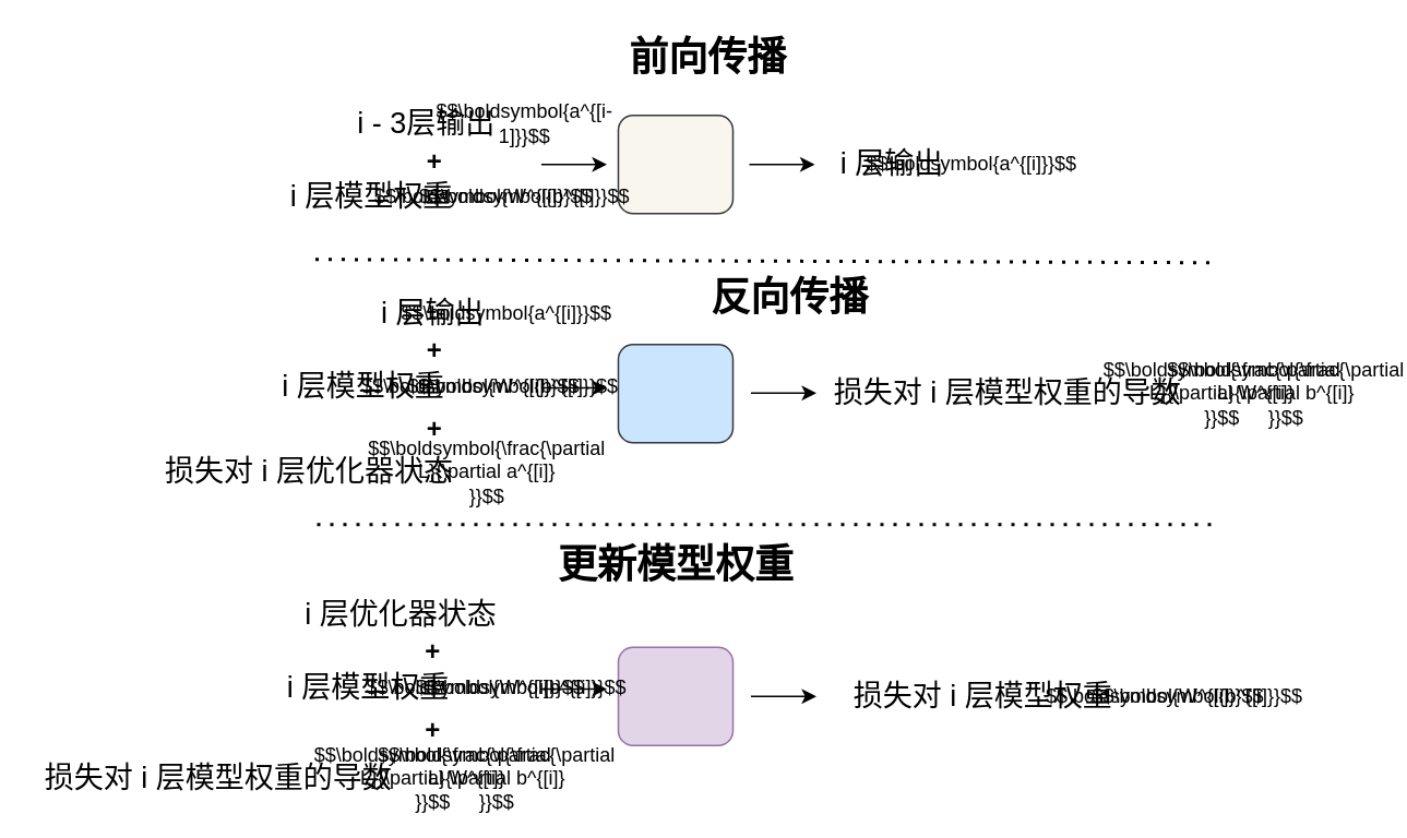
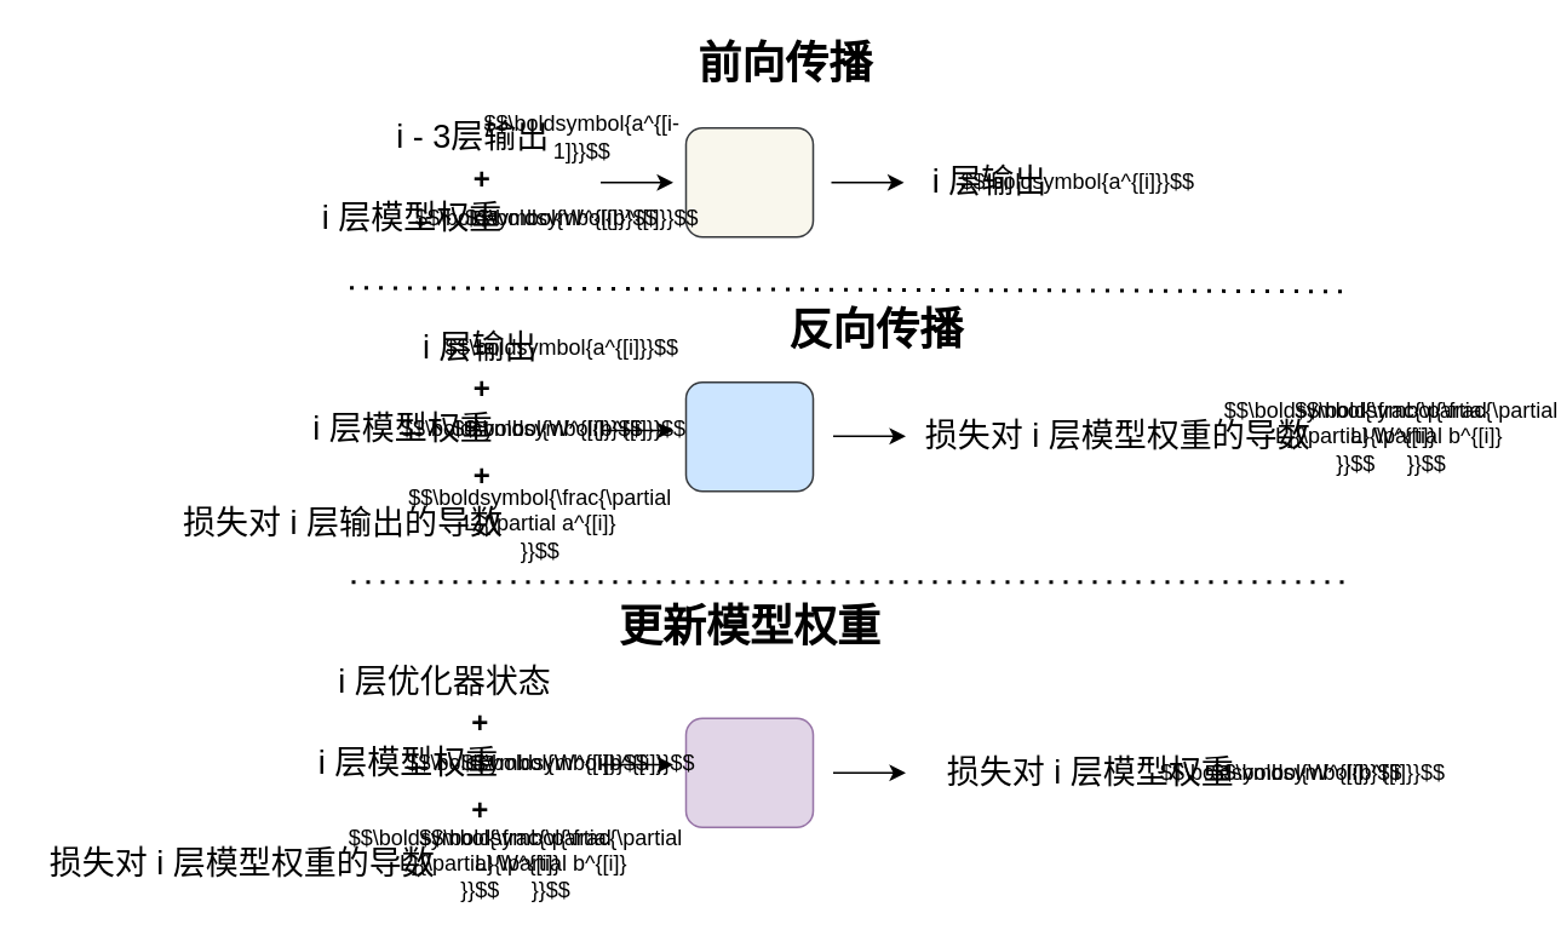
  <mxCell id="0" />
  <mxCell id="1" parent="0" />
  <mxCell id="2" value="&lt;b&gt;&lt;font style=&quot;font-size: 24px;&quot;&gt;前向传播&lt;/font&gt;&lt;/b&gt;" style="text;html=1;strokeColor=none;fillColor=none;align=center;verticalAlign=middle;whiteSpace=wrap;rounded=0;" parent="1" vertex="1"><mxGeometry x="382" y="20" width="100" height="30" as="geometry" /></mxCell>
  <mxCell id="3" value="" style="endArrow=classic;html=1;rounded=0;entryX=0;entryY=0.5;entryDx=0;entryDy=0;" parent="1" edge="1"><mxGeometry width="50" height="50" relative="1" as="geometry"><mxPoint x="330" y="100" as="sourcePoint" /><mxPoint x="370" y="100" as="targetPoint" /></mxGeometry></mxCell>
  <mxCell id="4" value="&lt;span style=&quot;font-size: 18px;&quot;&gt;i - 3层输出&lt;/span&gt;" style="text;html=1;strokeColor=none;fillColor=none;align=center;verticalAlign=middle;whiteSpace=wrap;rounded=0;fontStyle=0" parent="1" vertex="1"><mxGeometry x="212" y="60" width="96" height="30" as="geometry" /></mxCell>
  <mxCell id="5" value="" style="endArrow=classic;html=1;rounded=0;exitX=1;exitY=0.5;exitDx=0;exitDy=0;" parent="1" edge="1"><mxGeometry width="50" height="50" relative="1" as="geometry"><mxPoint x="457" y="100" as="sourcePoint" /><mxPoint x="497" y="100" as="targetPoint" /></mxGeometry></mxCell>
  <mxCell id="6" value="&lt;span style=&quot;font-size: 18px;&quot;&gt;i 层输出&lt;/span&gt;" style="text;html=1;strokeColor=none;fillColor=none;align=center;verticalAlign=middle;whiteSpace=wrap;rounded=0;fontStyle=0" parent="1" vertex="1"><mxGeometry x="508" y="85" width="73" height="30" as="geometry" /></mxCell>
  <mxCell id="7" value="&lt;b&gt;&lt;font style=&quot;font-size: 24px;&quot;&gt;反向传播&lt;/font&gt;&lt;/b&gt;" style="text;html=1;strokeColor=none;fillColor=none;align=center;verticalAlign=middle;whiteSpace=wrap;rounded=0;" parent="1" vertex="1"><mxGeometry x="432" y="167" width="100" height="30" as="geometry" /></mxCell>
  <mxCell id="8" value="" style="endArrow=none;dashed=1;html=1;dashPattern=1 3;strokeWidth=2;rounded=0;" parent="1" edge="1"><mxGeometry width="50" height="50" relative="1" as="geometry"><mxPoint x="192" y="158" as="sourcePoint" /><mxPoint x="742" y="160" as="targetPoint" /></mxGeometry></mxCell>
  <mxCell id="9" value="" style="endArrow=classic;html=1;rounded=0;entryX=0;entryY=0.5;entryDx=0;entryDy=0;" parent="1" edge="1"><mxGeometry width="50" height="50" relative="1" as="geometry"><mxPoint x="330" y="236.5" as="sourcePoint" /><mxPoint x="370" y="236.5" as="targetPoint" /></mxGeometry></mxCell>
  <mxCell id="10" value="&lt;span style=&quot;font-size: 18px;&quot;&gt;i 层输出&lt;/span&gt;" style="text;html=1;strokeColor=none;fillColor=none;align=center;verticalAlign=middle;whiteSpace=wrap;rounded=0;fontStyle=0" parent="1" vertex="1"><mxGeometry x="227" y="176" width="74" height="30" as="geometry" /></mxCell>
  <mxCell id="11" value="" style="endArrow=classic;html=1;rounded=0;exitX=1;exitY=0.5;exitDx=0;exitDy=0;" parent="1" edge="1"><mxGeometry width="50" height="50" relative="1" as="geometry"><mxPoint x="458" y="239.67" as="sourcePoint" /><mxPoint x="498" y="239.67" as="targetPoint" /></mxGeometry></mxCell>
  <mxCell id="12" value="&lt;span style=&quot;font-size: 18px;&quot;&gt;损失对 i 层模型权重的导数&lt;/span&gt;" style="text;html=1;strokeColor=none;fillColor=none;align=center;verticalAlign=middle;whiteSpace=wrap;rounded=0;fontStyle=0" parent="1" vertex="1"><mxGeometry x="20" y="460" width="226" height="30" as="geometry" /></mxCell>
  <mxCell id="13" value="" style="rounded=1;whiteSpace=wrap;html=1;fillColor=#f9f7ed;strokeColor=#36393d;" parent="1" vertex="1"><mxGeometry x="377" y="70" width="70" height="60" as="geometry" /></mxCell>
  <mxCell id="14" value="&lt;b&gt;&lt;font style=&quot;font-size: 16px;&quot;&gt;+&lt;/font&gt;&lt;/b&gt;" style="text;html=1;strokeColor=none;fillColor=none;align=center;verticalAlign=middle;whiteSpace=wrap;rounded=0;" parent="1" vertex="1"><mxGeometry x="235" y="83" width="60" height="30" as="geometry" /></mxCell>
  <mxCell id="15" value="&lt;span style=&quot;font-size: 18px;&quot;&gt;&lt;span&gt;i 层模型权重&lt;/span&gt;&lt;/span&gt;" style="text;html=1;strokeColor=none;fillColor=none;align=center;verticalAlign=middle;whiteSpace=wrap;rounded=0;fontStyle=0" parent="1" vertex="1"><mxGeometry x="165" y="105.4" width="122.5" height="30" as="geometry" /></mxCell>
  <mxCell id="16" value="" style="rounded=1;whiteSpace=wrap;html=1;fillColor=#cce5ff;strokeColor=#36393d;" parent="1" vertex="1"><mxGeometry x="377" y="210" width="70" height="60" as="geometry" /></mxCell>
  <mxCell id="17" value="&lt;b&gt;&lt;font style=&quot;font-size: 16px;&quot;&gt;+&lt;/font&gt;&lt;/b&gt;" style="text;html=1;strokeColor=none;fillColor=none;align=center;verticalAlign=middle;whiteSpace=wrap;rounded=0;" parent="1" vertex="1"><mxGeometry x="235" y="197" width="60" height="31" as="geometry" /></mxCell>
  <mxCell id="18" value="&lt;span style=&quot;font-size: 18px;&quot;&gt;&lt;span&gt;i 层模型权重&lt;/span&gt;&lt;/span&gt;" style="text;html=1;strokeColor=none;fillColor=none;align=center;verticalAlign=middle;whiteSpace=wrap;rounded=0;fontStyle=0" parent="1" vertex="1"><mxGeometry x="159.5" y="221" width="122.5" height="30" as="geometry" /></mxCell>
  <mxCell id="19" value="$$\boldsymbol{\frac{\partial L}{\partial a^{[i]}&lt;br&gt;}}$$" style="text;html=1;strokeColor=none;fillColor=none;align=center;verticalAlign=middle;whiteSpace=wrap;rounded=0;" parent="1" vertex="1"><mxGeometry x="267" y="273" width="60" height="30" as="geometry" /></mxCell>
- <mxCell id="20" value="&lt;span style=&quot;font-size: 18px;&quot;&gt;损失对 i 层优化器状态&lt;/span&gt;" style="text;html=1;strokeColor=none;fillColor=none;align=center;verticalAlign=middle;whiteSpace=wrap;rounded=0;fontStyle=0" parent="1" vertex="1"><mxGeometry x="98.25" y="273" width="181.25" height="30" as="geometry" /></mxCell>
+ <mxCell id="20" value="&lt;span style=&quot;font-size: 18px;&quot;&gt;损失对 i 层输出的导数&lt;/span&gt;" style="text;html=1;strokeColor=none;fillColor=none;align=center;verticalAlign=middle;whiteSpace=wrap;rounded=0;fontStyle=0" parent="1" vertex="1"><mxGeometry x="98.25" y="273" width="181.25" height="30" as="geometry" /></mxCell>
  <mxCell id="21" value="&lt;b&gt;&lt;font style=&quot;font-size: 16px;&quot;&gt;+&lt;/font&gt;&lt;/b&gt;" style="text;html=1;strokeColor=none;fillColor=none;align=center;verticalAlign=middle;whiteSpace=wrap;rounded=0;" parent="1" vertex="1"><mxGeometry x="235" y="246" width="60" height="30" as="geometry" /></mxCell>
  <mxCell id="22" value="$$\boldsymbol{a^{[i-1]}}$$" style="text;html=1;strokeColor=none;fillColor=none;align=center;verticalAlign=middle;whiteSpace=wrap;rounded=0;" parent="1" vertex="1"><mxGeometry x="290" y="60" width="60" height="30" as="geometry" /></mxCell>
  <mxCell id="23" value="$$\boldsymbol{W^{[i]}}$$" style="text;html=1;strokeColor=none;fillColor=none;align=center;verticalAlign=middle;whiteSpace=wrap;rounded=0;" parent="1" vertex="1"><mxGeometry x="265" y="105.4" width="60" height="30" as="geometry" /></mxCell>
  <mxCell id="24" value="$$\boldsymbol{b^{[i]}}$$" style="text;html=1;strokeColor=none;fillColor=none;align=center;verticalAlign=middle;whiteSpace=wrap;rounded=0;" parent="1" vertex="1"><mxGeometry x="290" y="105.4" width="60" height="30" as="geometry" /></mxCell>
  <mxCell id="25" value="$$\boldsymbol{a^{[i]}}$$" style="text;html=1;strokeColor=none;fillColor=none;align=center;verticalAlign=middle;whiteSpace=wrap;rounded=0;" parent="1" vertex="1"><mxGeometry x="563" y="85" width="60" height="30" as="geometry" /></mxCell>
  <mxCell id="26" value="$$\boldsymbol{a^{[i]}}$$" style="text;html=1;strokeColor=none;fillColor=none;align=center;verticalAlign=middle;whiteSpace=wrap;rounded=0;" parent="1" vertex="1"><mxGeometry x="279" y="176" width="60" height="30" as="geometry" /></mxCell>
  <mxCell id="27" value="$$\boldsymbol{W^{[i]}}$$" style="text;html=1;strokeColor=none;fillColor=none;align=center;verticalAlign=middle;whiteSpace=wrap;rounded=0;" parent="1" vertex="1"><mxGeometry x="257" y="221" width="60" height="30" as="geometry" /></mxCell>
  <mxCell id="28" value="$$\boldsymbol{b^{[i]}}$$" style="text;html=1;strokeColor=none;fillColor=none;align=center;verticalAlign=middle;whiteSpace=wrap;rounded=0;" parent="1" vertex="1"><mxGeometry x="283" y="221" width="60" height="30" as="geometry" /></mxCell>
  <mxCell id="29" value="&lt;span style=&quot;font-size: 24px;&quot;&gt;&lt;b&gt;更新模型权重&lt;/b&gt;&lt;/span&gt;" style="text;html=1;strokeColor=none;fillColor=none;align=center;verticalAlign=middle;whiteSpace=wrap;rounded=0;" parent="1" vertex="1"><mxGeometry x="328.5" y="330" width="167" height="30" as="geometry" /></mxCell>
  <mxCell id="30" value="" style="endArrow=none;dashed=1;html=1;dashPattern=1 3;strokeWidth=2;rounded=0;" parent="1" edge="1"><mxGeometry width="50" height="50" relative="1" as="geometry"><mxPoint x="193" y="320" as="sourcePoint" /><mxPoint x="742" y="320" as="targetPoint" /></mxGeometry></mxCell>
  <mxCell id="31" value="" style="endArrow=classic;html=1;rounded=0;entryX=0;entryY=0.5;entryDx=0;entryDy=0;" parent="1" edge="1"><mxGeometry width="50" height="50" relative="1" as="geometry"><mxPoint x="330" y="420.5" as="sourcePoint" /><mxPoint x="370" y="420.5" as="targetPoint" /></mxGeometry></mxCell>
  <mxCell id="32" value="&lt;span style=&quot;font-size: 18px;&quot;&gt;&lt;span&gt;i 层优化器状态&lt;/span&gt;&lt;/span&gt;" style="text;html=1;strokeColor=none;fillColor=none;align=center;verticalAlign=middle;whiteSpace=wrap;rounded=0;fontStyle=0" parent="1" vertex="1"><mxGeometry x="180" y="360" width="129" height="30" as="geometry" /></mxCell>
  <mxCell id="33" value="" style="endArrow=classic;html=1;rounded=0;exitX=1;exitY=0.5;exitDx=0;exitDy=0;" parent="1" edge="1"><mxGeometry width="50" height="50" relative="1" as="geometry"><mxPoint x="458" y="425" as="sourcePoint" /><mxPoint x="498" y="425" as="targetPoint" /></mxGeometry></mxCell>
  <mxCell id="34" value="" style="rounded=1;whiteSpace=wrap;html=1;fillColor=#e1d5e7;strokeColor=#9673a6;" parent="1" vertex="1"><mxGeometry x="377" y="395" width="70" height="60" as="geometry" /></mxCell>
  <mxCell id="35" value="&lt;b&gt;&lt;font style=&quot;font-size: 16px;&quot;&gt;+&lt;/font&gt;&lt;/b&gt;" style="text;html=1;strokeColor=none;fillColor=none;align=center;verticalAlign=middle;whiteSpace=wrap;rounded=0;" parent="1" vertex="1"><mxGeometry x="234" y="381" width="60" height="31" as="geometry" /></mxCell>
  <mxCell id="36" value="&lt;span style=&quot;font-size: 18px;&quot;&gt;&lt;span&gt;i 层模型权重&lt;/span&gt;&lt;/span&gt;" style="text;html=1;strokeColor=none;fillColor=none;align=center;verticalAlign=middle;whiteSpace=wrap;rounded=0;fontStyle=0" parent="1" vertex="1"><mxGeometry x="162.5" y="405" width="122.5" height="30" as="geometry" /></mxCell>
  <mxCell id="37" value="&lt;b&gt;&lt;font style=&quot;font-size: 16px;&quot;&gt;+&lt;/font&gt;&lt;/b&gt;" style="text;html=1;strokeColor=none;fillColor=none;align=center;verticalAlign=middle;whiteSpace=wrap;rounded=0;" parent="1" vertex="1"><mxGeometry x="234" y="430" width="60" height="30" as="geometry" /></mxCell>
  <mxCell id="38" value="$$\boldsymbol{W^{[i]}}$$" style="text;html=1;strokeColor=none;fillColor=none;align=center;verticalAlign=middle;whiteSpace=wrap;rounded=0;" parent="1" vertex="1"><mxGeometry x="260" y="405" width="60" height="30" as="geometry" /></mxCell>
  <mxCell id="39" value="$$\boldsymbol{b^{[i]}}$$" style="text;html=1;strokeColor=none;fillColor=none;align=center;verticalAlign=middle;whiteSpace=wrap;rounded=0;" parent="1" vertex="1"><mxGeometry x="288" y="405" width="60" height="30" as="geometry" /></mxCell>
  <mxCell id="40" value="$$\boldsymbol{\frac{\partial L}{\partial W^{[i]}&lt;br&gt;}}$$" style="text;html=1;strokeColor=none;fillColor=none;align=center;verticalAlign=middle;whiteSpace=wrap;rounded=0;" parent="1" vertex="1"><mxGeometry x="234" y="460" width="60" height="30" as="geometry" /></mxCell>
  <mxCell id="41" value="$$\boldsymbol{\frac{\partial L}{\partial b^{[i]}&lt;br&gt;}}$$" style="text;html=1;strokeColor=none;fillColor=none;align=center;verticalAlign=middle;whiteSpace=wrap;rounded=0;" parent="1" vertex="1"><mxGeometry x="273" y="460" width="60" height="30" as="geometry" /></mxCell>
  <mxCell id="42" value="&lt;span style=&quot;font-size: 18px;&quot;&gt;损失对 i 层模型权重的导数&lt;/span&gt;" style="text;html=1;strokeColor=none;fillColor=none;align=center;verticalAlign=middle;whiteSpace=wrap;rounded=0;fontStyle=0" parent="1" vertex="1"><mxGeometry x="502" y="225" width="226" height="30" as="geometry" /></mxCell>
  <mxCell id="43" value="$$\boldsymbol{\frac{\partial L}{\partial W^{[i]}&lt;br&gt;}}$$" style="text;html=1;strokeColor=none;fillColor=none;align=center;verticalAlign=middle;whiteSpace=wrap;rounded=0;" parent="1" vertex="1"><mxGeometry x="716" y="225" width="60" height="30" as="geometry" /></mxCell>
  <mxCell id="44" value="$$\boldsymbol{\frac{\partial L}{\partial b^{[i]}&lt;br&gt;}}$$" style="text;html=1;strokeColor=none;fillColor=none;align=center;verticalAlign=middle;whiteSpace=wrap;rounded=0;" parent="1" vertex="1"><mxGeometry x="755" y="225" width="60" height="30" as="geometry" /></mxCell>
  <mxCell id="45" value="&lt;span style=&quot;font-size: 18px;&quot;&gt;&lt;span&gt;损失对 i 层模型权重&lt;/span&gt;&lt;/span&gt;" style="text;html=1;strokeColor=none;fillColor=none;align=center;verticalAlign=middle;whiteSpace=wrap;rounded=0;fontStyle=0" parent="1" vertex="1"><mxGeometry x="508" y="410" width="184" height="30" as="geometry" /></mxCell>
  <mxCell id="46" value="$$\boldsymbol{W^{[i]}}$$" style="text;html=1;strokeColor=none;fillColor=none;align=center;verticalAlign=middle;whiteSpace=wrap;rounded=0;" parent="1" vertex="1"><mxGeometry x="675" y="410" width="60" height="30" as="geometry" /></mxCell>
  <mxCell id="47" value="$$\boldsymbol{b^{[i]}}$$" style="text;html=1;strokeColor=none;fillColor=none;align=center;verticalAlign=middle;whiteSpace=wrap;rounded=0;" parent="1" vertex="1"><mxGeometry x="701" y="410" width="60" height="30" as="geometry" /></mxCell>
